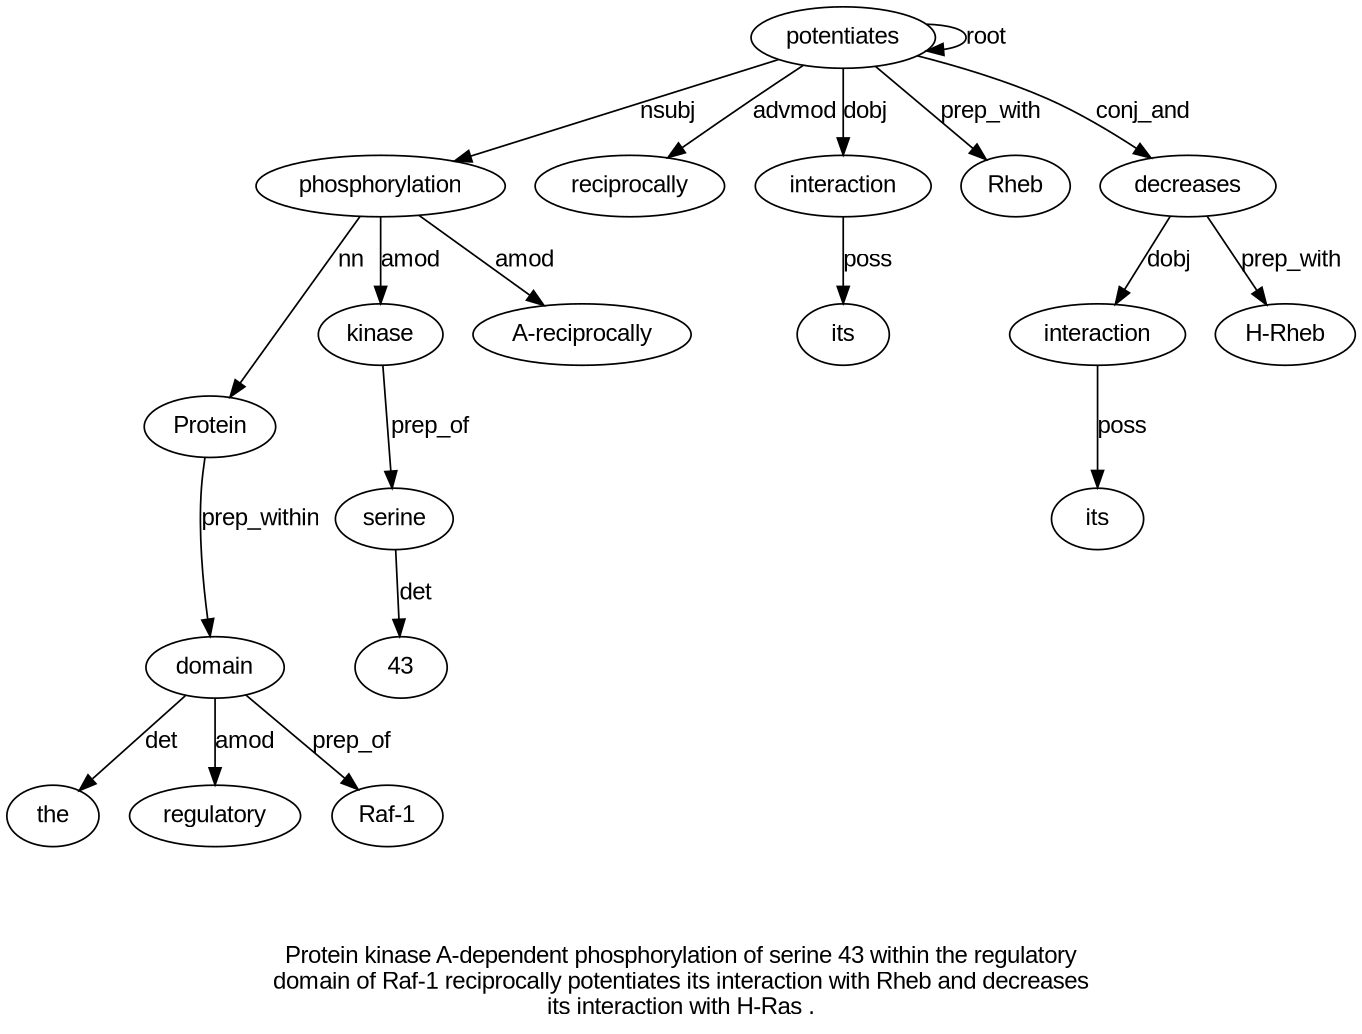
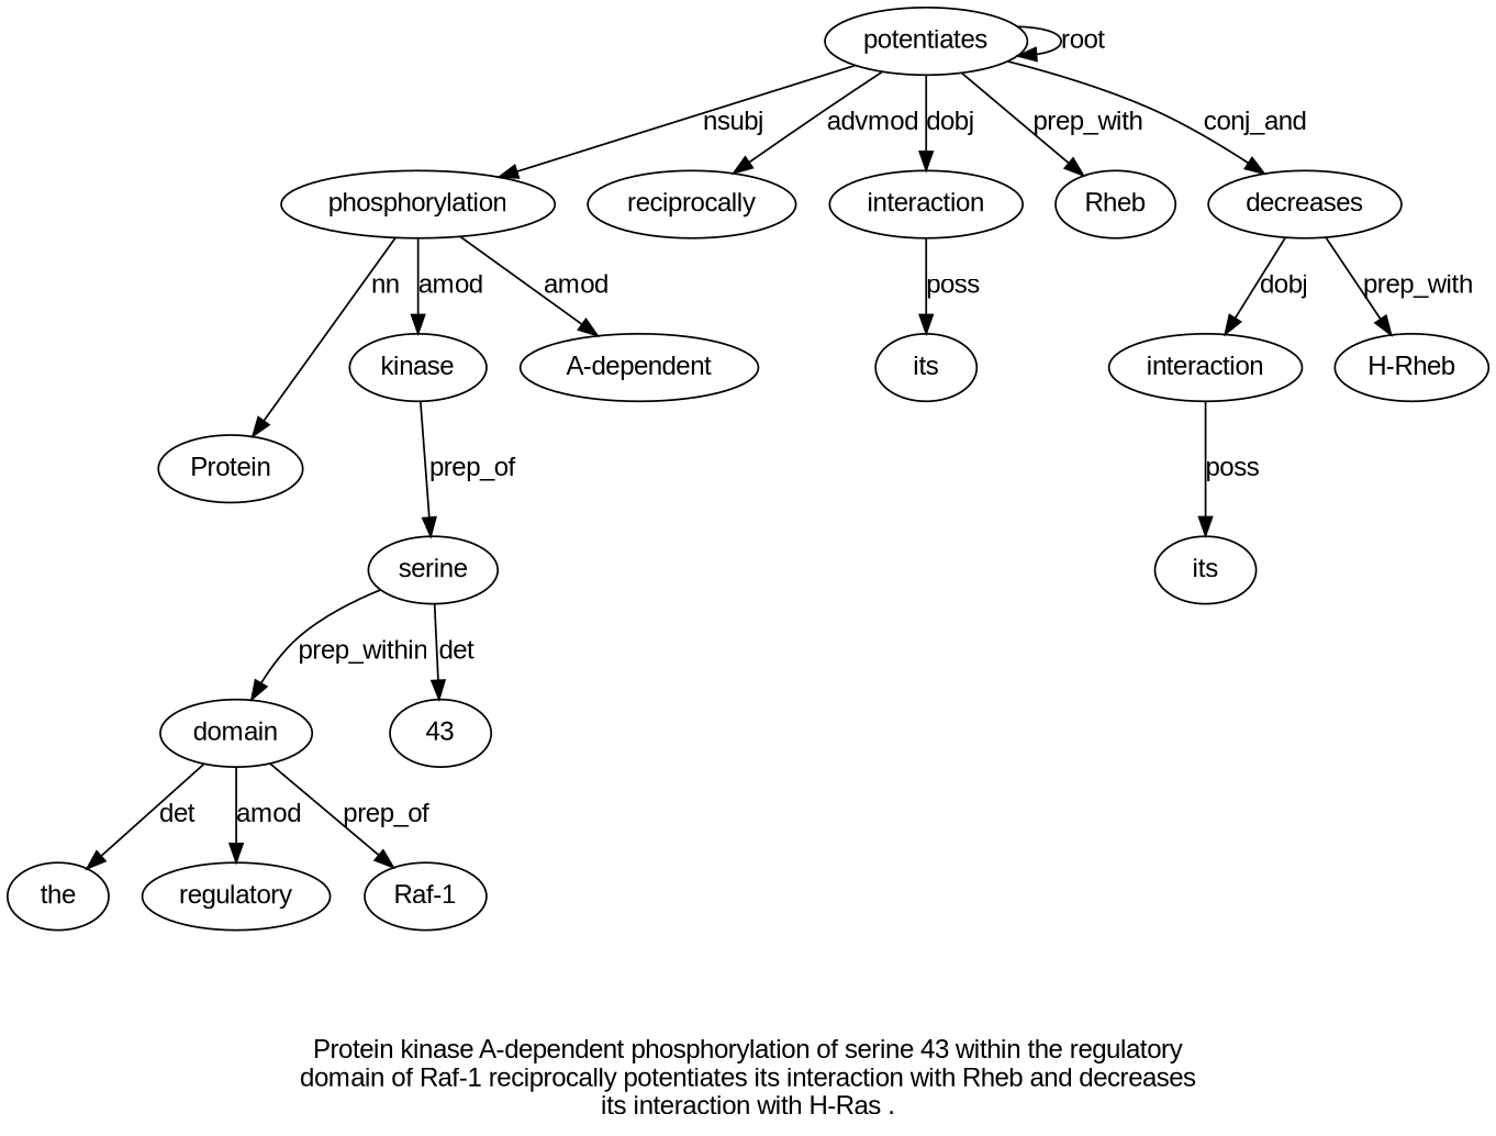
  digraph {
    fontname="Liberation Sans"
    label="Protein kinase A-dependent phosphorylation of serine 43 within the regulatory\ndomain of Raf-1 reciprocally potentiates its interaction with Rheb and decreases\nits interaction with H-Ras ."
    node [fillcolor=white fontname="Liberation Sans" style=filled]
    edge [fontname="Liberation Sans"]
    n1 [label=phosphorylation]
    n2 [label=Protein]
    n3 [label=kinase]
-   n4 [label="A-reciprocally"]
+   n4 [label="A-dependent"]
    n5 [label=serine]
    n6 [label=43]
    n7 [label=domain]
    n8 [label=potentiates]
    n9 [label=reciprocally]
    n10 [label=interaction]
    n11 [label=Rheb]
    n12 [label=decreases]
    n13 [label=its]
    n14 [label=interaction]
    n15 [label="H-Rheb"]
    n16 [label=the]
    n17 [label=regulatory]
    n18 [label="Raf-1"]
    n19 [label=its]
    n1 -> n2 [label=nn]
    n1 -> n3 [label=amod]
    n1 -> n4 [label=amod]
    n3 -> n5 [label=prep_of]
    n5 -> n6 [label=det]
-   n2 -> n7 [label=prep_within]
+   n5 -> n7 [label=prep_within]
    n7 -> n16 [label=det]
    n7 -> n17 [label=amod]
    n7 -> n18 [label=prep_of]
    n8 -> n1 [label=nsubj]
    n8 -> n8 [label=root]
    n8 -> n9 [label=advmod]
    n8 -> n10 [label=dobj]
    n8 -> n11 [label=prep_with]
    n8 -> n12 [label=conj_and]
    n10 -> n13 [label=poss]
    n12 -> n14 [label=dobj]
    n12 -> n15 [label=prep_with]
    n14 -> n19 [label=poss]
  }
